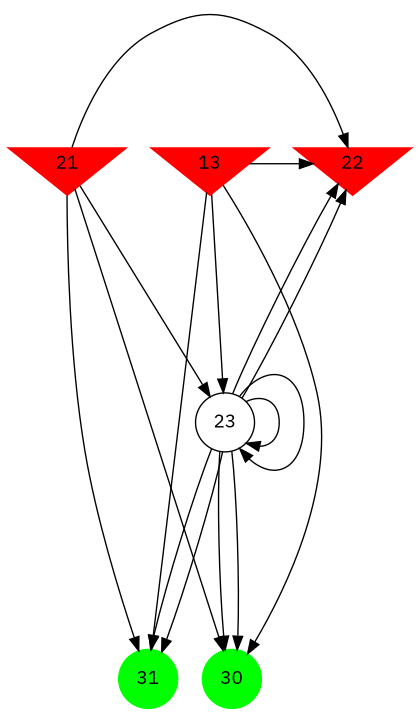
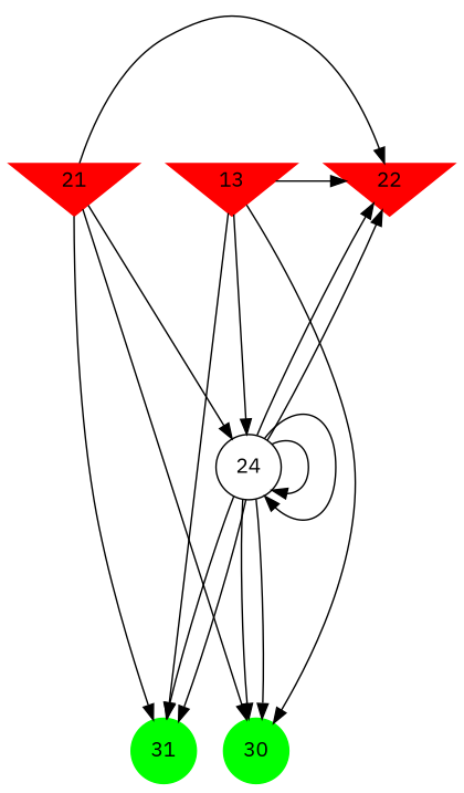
  digraph {
    ranksep=2.0
    fontname="IBM Plex Sans"
    node [color=red shape=invtriangle style=filled fontname="IBM Plex Sans"]
    edge [fontname="IBM Plex Sans"]
    13
    21
    22
-   24 [color=black shape=circle label=23 style=""]
+   24 [color=black shape=circle style=""]
    30 [color=green shape=circle]
    31 [color=green shape=circle]
    subgraph sub_1 {
      rank=same
      13
      21
      22
    }
    subgraph sub_2 {
      rank=same
      24
    }
    subgraph sub_3 {
      rank=same
      30
      31
    }
    13 -> 22
    13 -> 24
    13 -> 30
    13 -> 31
    21 -> 22
    21 -> 24
    21 -> 30
    21 -> 31
    24 -> 22
    24 -> 22
    24 -> 24
    24 -> 24
    24 -> 30
    24 -> 30
    24 -> 31
    24 -> 31
  }
